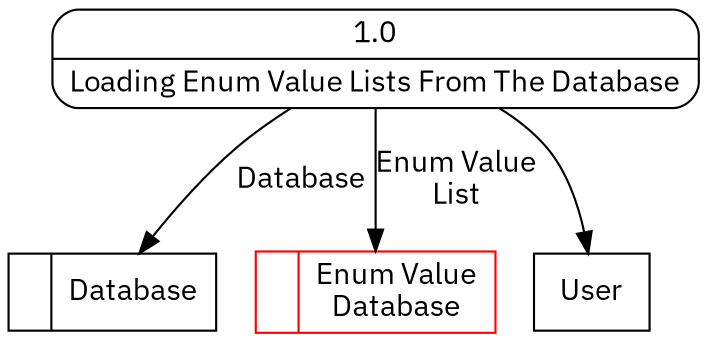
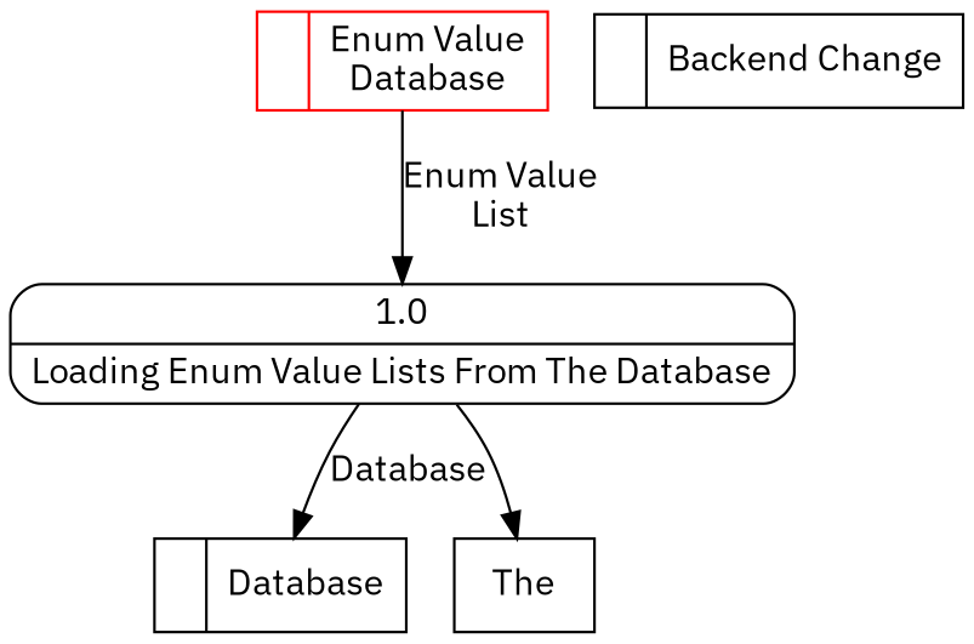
  digraph {
    fontname="IBM Plex Sans"
    node [fontname="IBM Plex Sans" shape=record]
    edge [fontname="IBM Plex Sans"]
    n1 [label="<f0>  |<f1> Database "]
    n2 [color=red label="<f0>  |<f1> Enum Value\nDatabase "]
-   n4 [label=User shape=box]
+   n3 [label="<f0>  |<f1> Backend Change "]
+   n4 [label=The shape=box]
    n5 [label="{<f0> 1.0|<f1> Loading Enum Value Lists From The Database }" shape=Mrecord]
    n5 -> n1 [label=Database]
-   n5 -> n2 [label="Enum Value\nList"]
+   n2 -> n5 [label="Enum Value\nList"]
    n5 -> n4
  }
